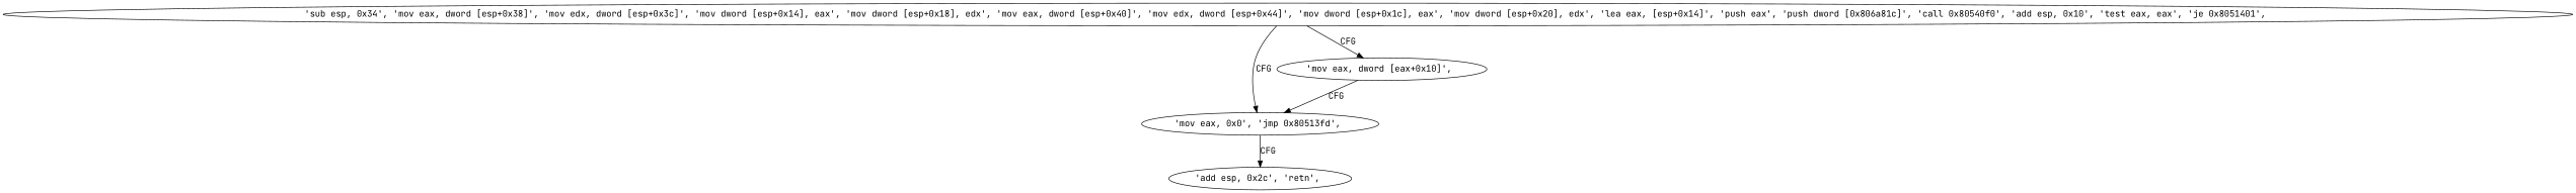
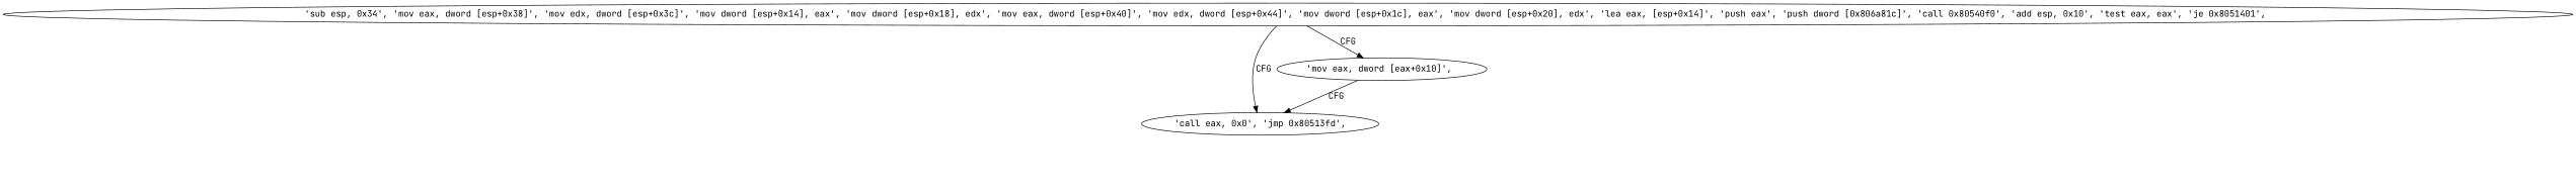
  digraph {
    fontname="JetBrains Mono"
    node [fontname="JetBrains Mono"]
    edge [fontname="JetBrains Mono"]
    n1 [label="'sub esp, 0x34', 'mov eax, dword [esp+0x38]', 'mov edx, dword [esp+0x3c]', 'mov dword [esp+0x14], eax', 'mov dword [esp+0x18], edx', 'mov eax, dword [esp+0x40]', 'mov edx, dword [esp+0x44]', 'mov dword [esp+0x1c], eax', 'mov dword [esp+0x20], edx', 'lea eax, [esp+0x14]', 'push eax', 'push dword [0x806a81c]', 'call 0x80540f0', 'add esp, 0x10', 'test eax, eax', 'je 0x8051401', "]
-   n2 [label="'mov eax, 0x0', 'jmp 0x80513fd', "]
+   n2 [label="'call eax, 0x0', 'jmp 0x80513fd',"]
    n3 [label="'mov eax, dword [eax+0x10]', "]
-   n4 [label="'add esp, 0x2c', 'retn', "]
    n1 -> n2 [label=CFG]
    n1 -> n3 [label=CFG]
-   n2 -> n4 [label=CFG]
    n3 -> n2 [label=CFG]
  }
